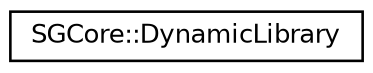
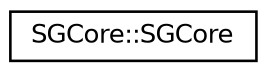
  digraph {
    rankdir=LR
-   n1 [color=black fillcolor=white fontname=Helvetica fontsize=10 height=0.2 label="SGCore::DynamicLibrary" shape=record style=filled width=0.4]
+   n1 [color=black fillcolor=white fontname=Helvetica fontsize=10 height=0.2 label="SGCore::SGCore" shape=record style=filled width=0.4]
  }
